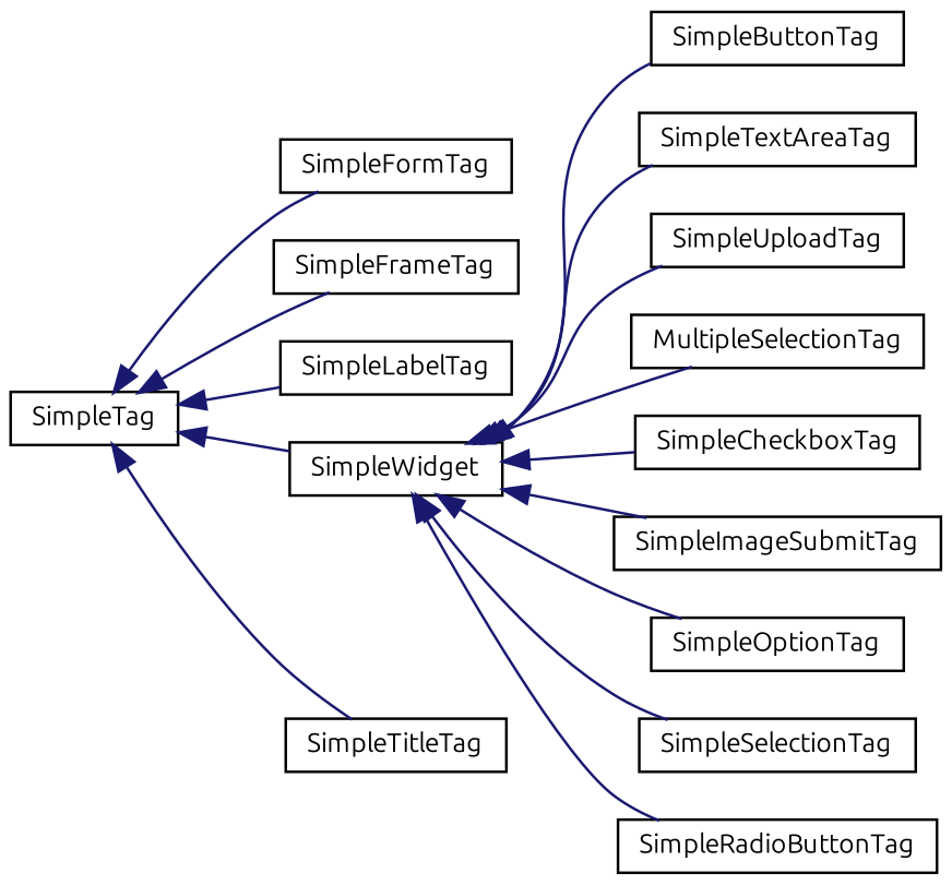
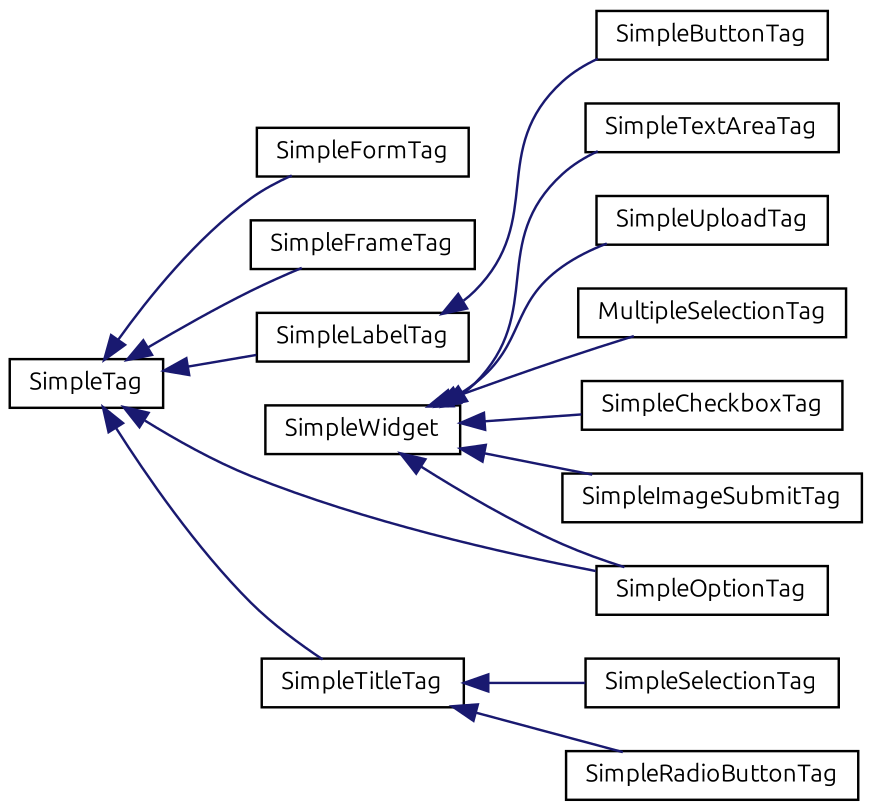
  digraph {
    fontname=Ubuntu
    rankdir=LR
    node [color=black fillcolor=white fontname=Ubuntu fontsize=10 shape=record style=filled]
    edge [color=midnightblue dir=back fontname=Ubuntu fontsize=10 labelfontname=Helvetica labelfontsize=10 style=solid]
    n1 [height=0.2 label=SimpleTag width=0.4]
    n2 [height=0.2 label=SimpleFormTag width=0.4]
    n3 [height=0.2 label=SimpleFrameTag width=0.4]
    n4 [height=0.2 label=SimpleLabelTag width=0.4]
    n5 [height=0.2 label=SimpleTitleTag width=0.4]
    n6 [height=0.2 label=SimpleWidget width=0.4]
    n7 [height=0.2 label=MultipleSelectionTag width=0.4]
    n8 [height=0.2 label=SimpleButtonTag width=0.4]
    n9 [height=0.2 label=SimpleCheckboxTag width=0.4]
    n10 [height=0.2 label=SimpleImageSubmitTag width=0.4]
    n11 [height=0.2 label=SimpleOptionTag width=0.4]
    n12 [height=0.2 label=SimpleRadioButtonTag width=0.4]
    n13 [height=0.2 label=SimpleSelectionTag width=0.4]
    n14 [height=0.2 label=SimpleTextAreaTag width=0.4]
    n15 [height=0.2 label=SimpleUploadTag width=0.4]
    n1 -> n2
    n1 -> n3
    n1 -> n4
    n1 -> n5
-   n1 -> n6
+   n1 -> n11
    n6 -> n7
-   n6 -> n8
+   n4 -> n8
    n6 -> n9
    n6 -> n10
    n6 -> n11
-   n6 -> n12
-   n6 -> n13
+   n5 -> n12
+   n5 -> n13
    n6 -> n14
    n6 -> n15
  }
